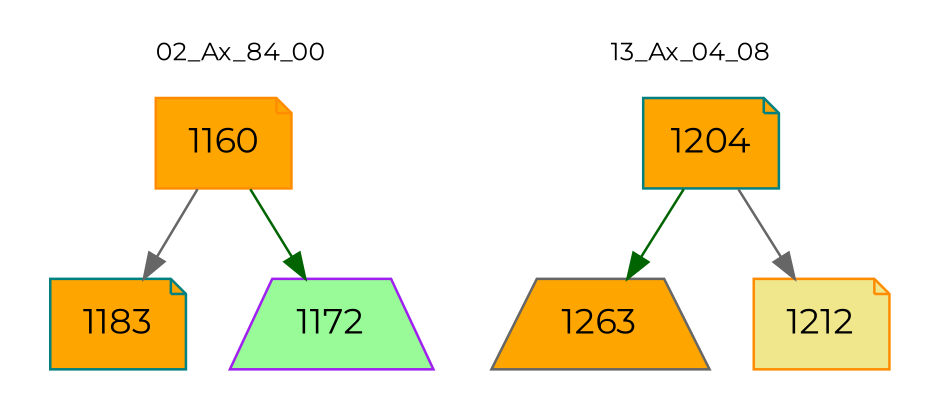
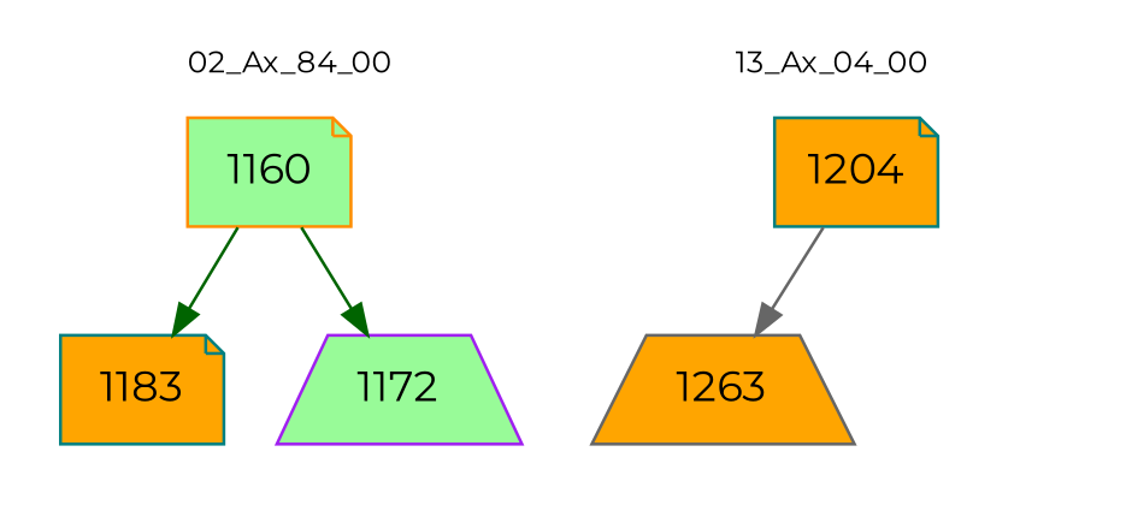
  digraph {
    fontname=Montserrat
    node [color=darkorange fillcolor=orange fontname=Montserrat shape=note style=filled]
    edge [color=darkgreen fontname=Montserrat]
-   n1 [label=1160]
+   n1 [fillcolor=palegreen label=1160]
    n2 [color=teal label=1183]
    n3 [color=purple fillcolor=palegreen label=1172 shape=trapezium]
    n4 [color=teal label=1204]
    n5 [color=gray40 label=1263 shape=trapezium]
-   n6 [fillcolor=khaki label=1212]
    subgraph cluster_1 {
      color=white
      fontsize=10
      label="02_Ax_84_00"
      n1
      n2
      n3
    }
    subgraph cluster_2 {
      color=white
      fontsize=10
-     label="13_Ax_04_08"
+     label="13_Ax_04_00"
      n4
      n5
-     n6
    }
-   n1 -> n2 [color=gray40]
+   n1 -> n2
    n1 -> n3
-   n4 -> n5
-   n4 -> n6 [color=gray40]
+   n4 -> n5 [color=gray40]
  }
